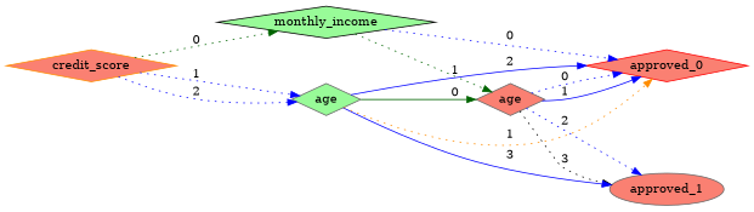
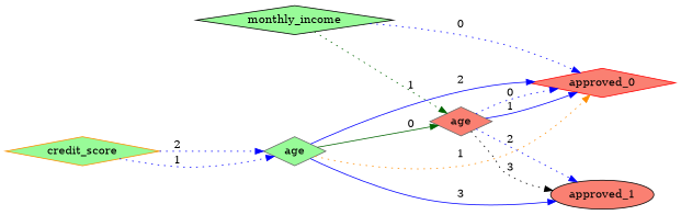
  digraph {
    rankdir=LR
    node [color=black fillcolor=salmon style=filled shape=diamond]
    edge [color=blue style=dotted]
-   n1 [color=gray40 label=approved_1 shape=""]
+   n1 [label=approved_1 shape=""]
    n2 [color=red label=approved_0]
    n3 [color=gray40 label=age]
    n4 [fillcolor=palegreen label=monthly_income]
    n5 [color=gray40 fillcolor=palegreen label=age]
-   n6 [color=darkorange label=credit_score]
+   n6 [color=darkorange fillcolor=palegreen label=credit_score]
    n3 -> n1 [color=black label=3]
    n3 -> n1 [label=2]
    n3 -> n2 [label=1 style=solid]
    n3 -> n2 [label=0]
    n4 -> n2 [label=0]
    n4 -> n3 [color=darkgreen label=1]
    n5 -> n1 [label=3 style=solid]
    n5 -> n2 [label=2 style=solid]
    n5 -> n2 [color=darkorange label=1]
    n5 -> n3 [color=darkgreen label=0 style=solid]
-   n6 -> n4 [color=darkgreen label=0]
    n6 -> n5 [label=2]
    n6 -> n5 [label=1]
  }
